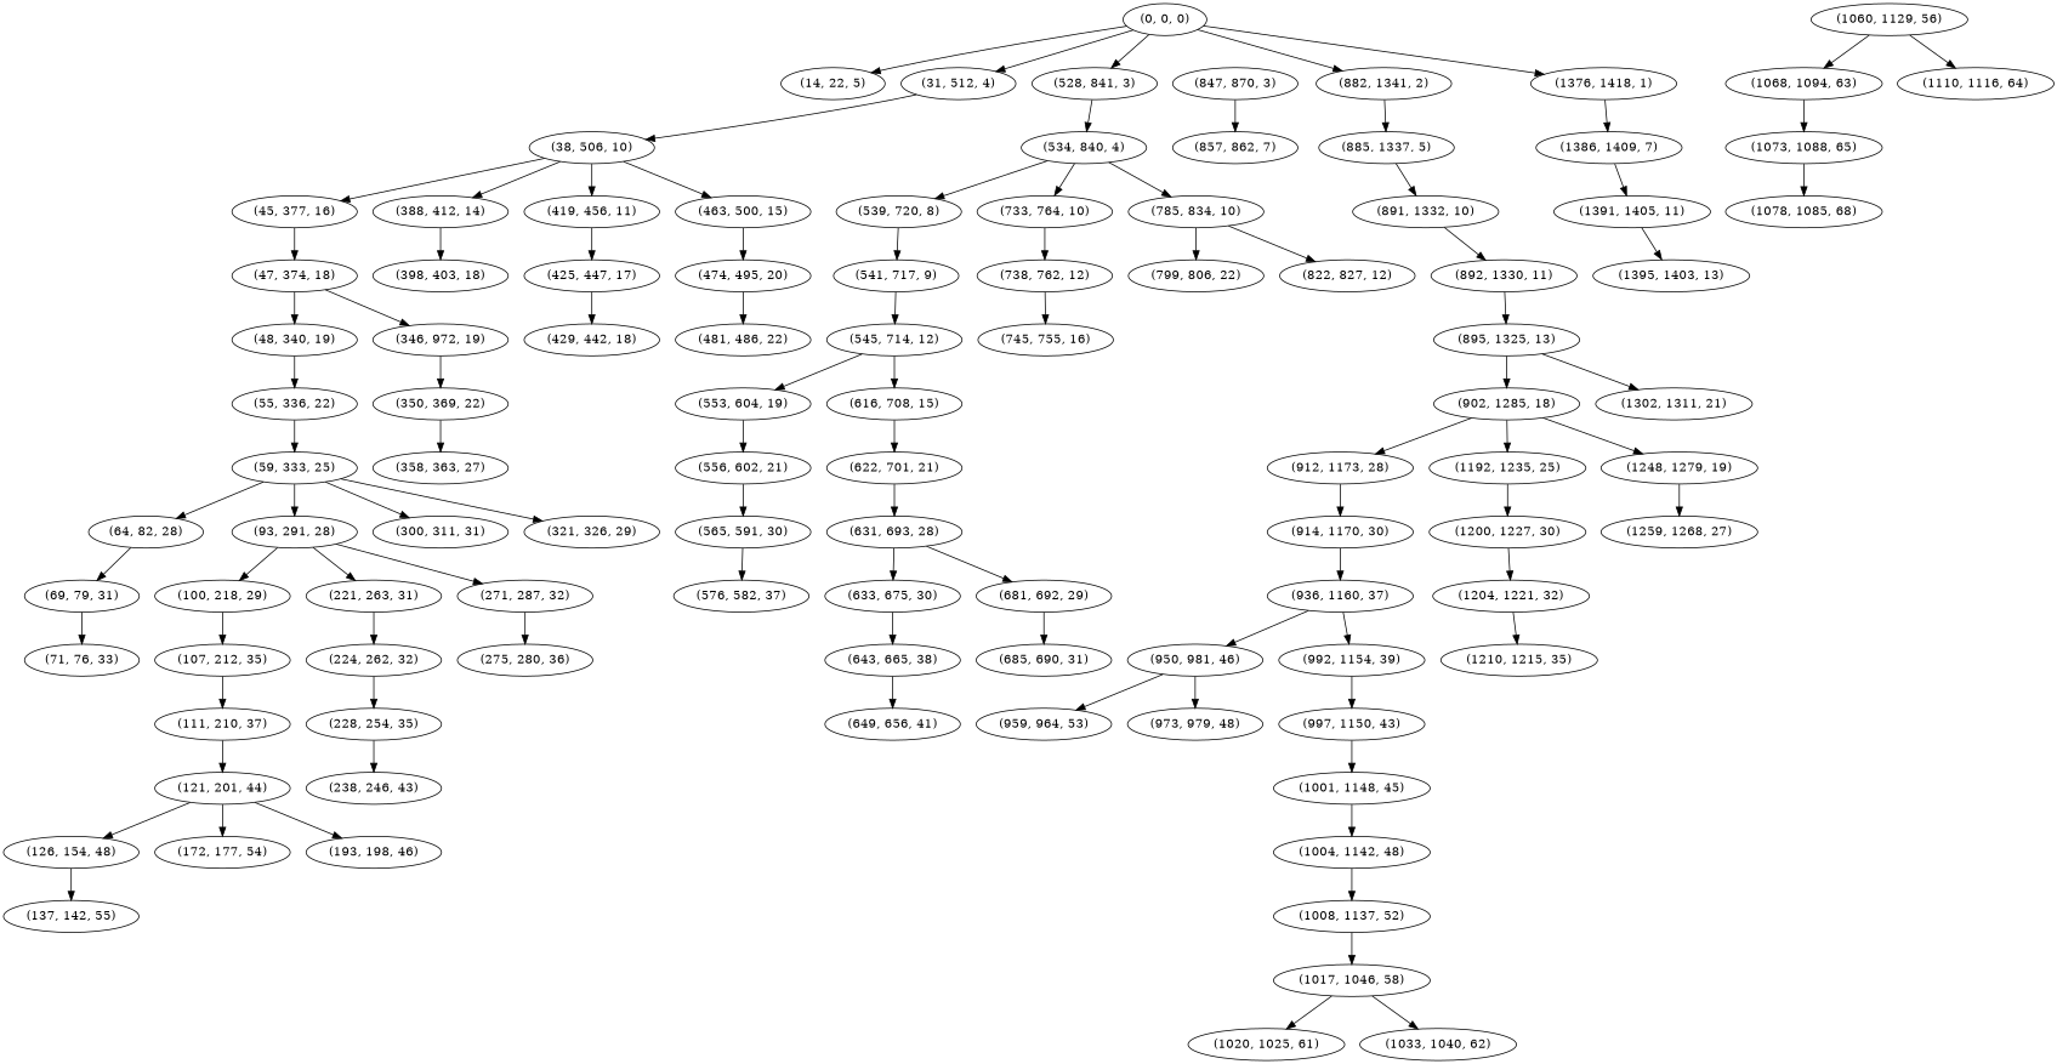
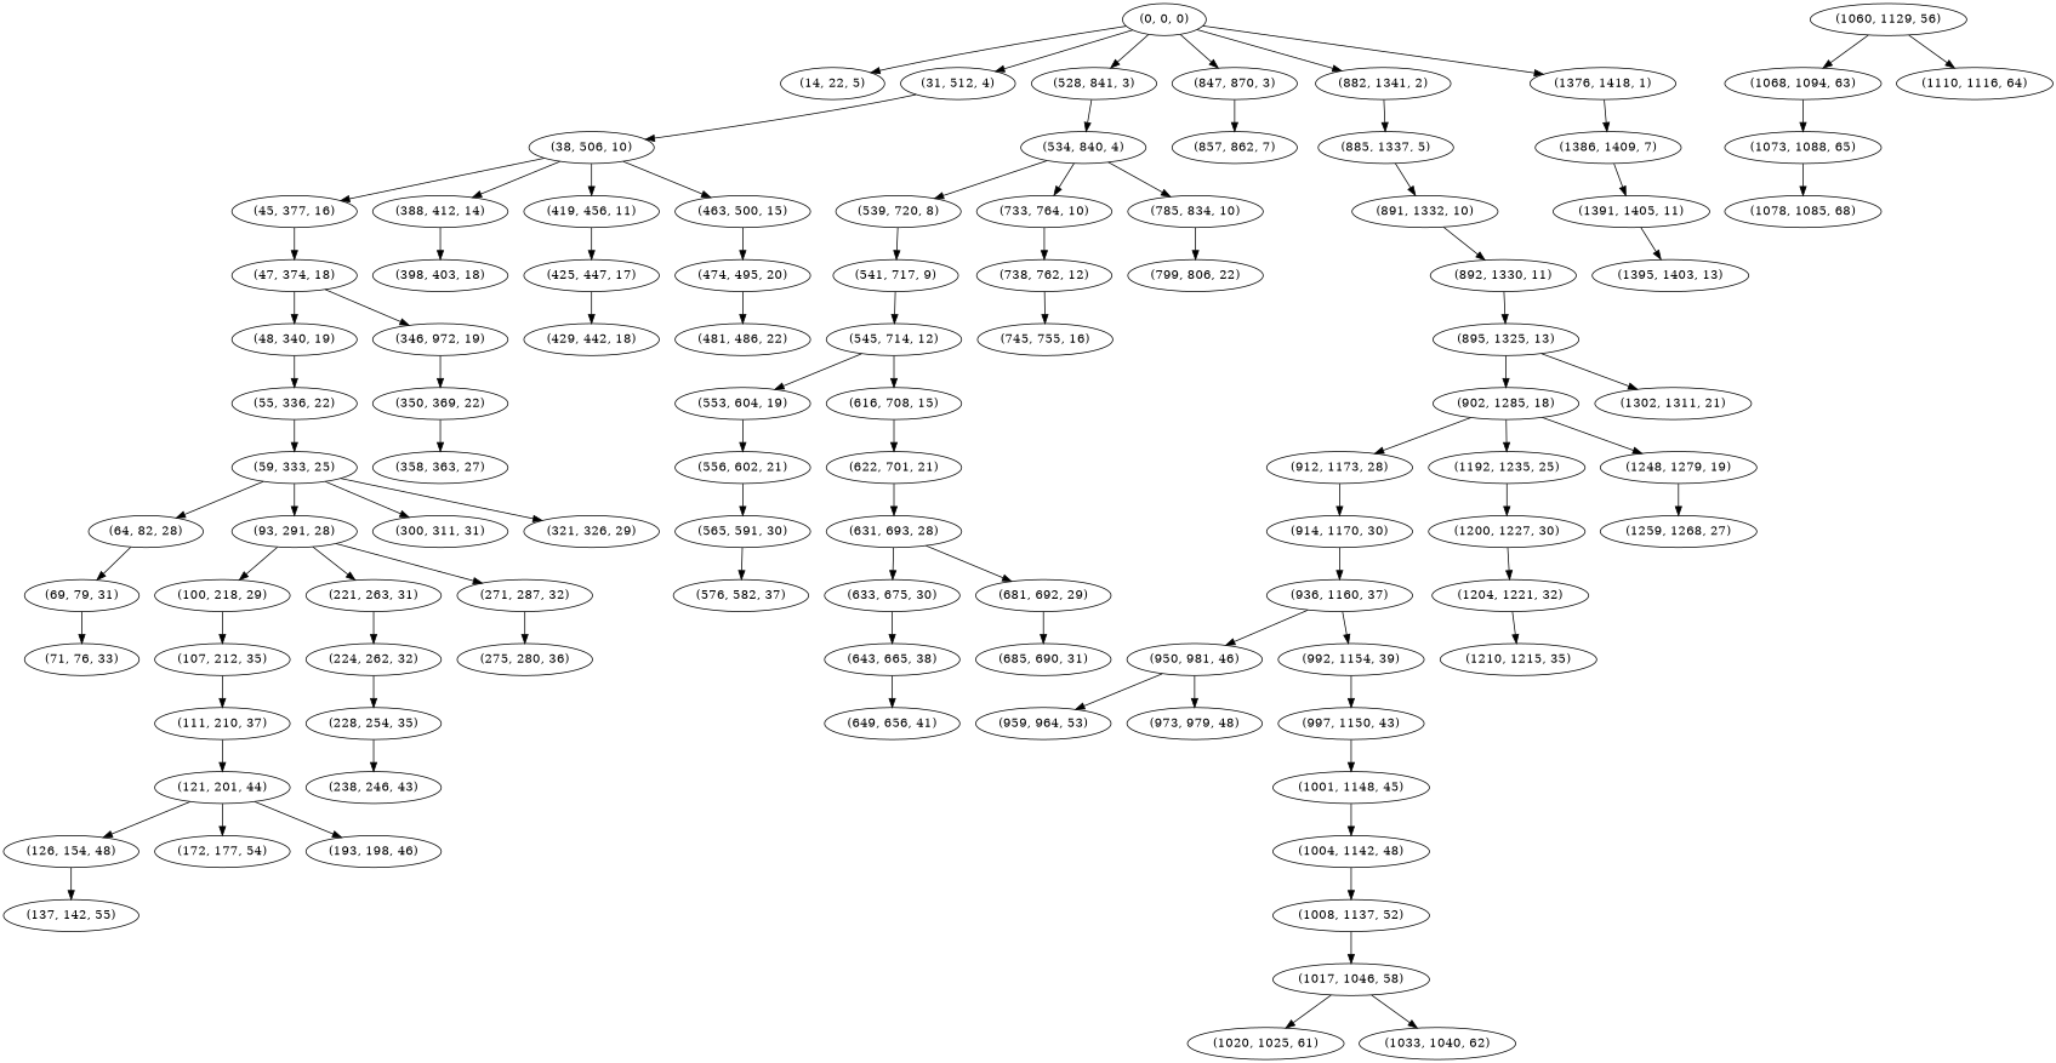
  digraph {
    "(0, 0, 0)"
    "(14, 22, 5)"
    "(31, 512, 4)"
    "(528, 841, 3)"
    "(847, 870, 3)"
    "(882, 1341, 2)"
    "(1376, 1418, 1)"
    "(38, 506, 10)"
    "(534, 840, 4)"
    "(857, 862, 7)"
    "(885, 1337, 5)"
    "(1386, 1409, 7)"
    "(45, 377, 16)"
    "(388, 412, 14)"
    "(419, 456, 11)"
    "(463, 500, 15)"
    "(47, 374, 18)"
    "(398, 403, 18)"
    "(425, 447, 17)"
    "(474, 495, 20)"
    "(48, 340, 19)"
    n22 [label="(346, 972, 19)"]
    "(55, 336, 22)"
    "(350, 369, 22)"
    "(59, 333, 25)"
    "(64, 82, 28)"
    "(93, 291, 28)"
    "(300, 311, 31)"
    "(321, 326, 29)"
    "(69, 79, 31)"
    "(100, 218, 29)"
    "(221, 263, 31)"
    "(271, 287, 32)"
    "(71, 76, 33)"
    "(107, 212, 35)"
    "(224, 262, 32)"
    "(275, 280, 36)"
    "(111, 210, 37)"
    "(121, 201, 44)"
    "(126, 154, 48)"
    "(172, 177, 54)"
    "(193, 198, 46)"
    "(137, 142, 55)"
    "(228, 254, 35)"
    "(238, 246, 43)"
    "(358, 363, 27)"
    "(429, 442, 18)"
    "(481, 486, 22)"
    "(539, 720, 8)"
    "(733, 764, 10)"
    "(785, 834, 10)"
    "(541, 717, 9)"
    "(738, 762, 12)"
    "(799, 806, 22)"
-   "(822, 827, 12)"
    "(545, 714, 12)"
    "(553, 604, 19)"
    "(616, 708, 15)"
    "(556, 602, 21)"
    "(622, 701, 21)"
    "(565, 591, 30)"
    "(576, 582, 37)"
    "(631, 693, 28)"
    "(633, 675, 30)"
    "(681, 692, 29)"
    "(643, 665, 38)"
    "(685, 690, 31)"
    "(649, 656, 41)"
    "(745, 755, 16)"
    "(891, 1332, 10)"
    "(892, 1330, 11)"
    "(895, 1325, 13)"
    "(902, 1285, 18)"
    "(1302, 1311, 21)"
    "(912, 1173, 28)"
    "(1192, 1235, 25)"
    "(1248, 1279, 19)"
    "(914, 1170, 30)"
    "(1200, 1227, 30)"
    "(1259, 1268, 27)"
    "(936, 1160, 37)"
    "(950, 981, 46)"
    "(992, 1154, 39)"
    "(959, 964, 53)"
    "(973, 979, 48)"
    "(997, 1150, 43)"
    "(1001, 1148, 45)"
    "(1004, 1142, 48)"
    "(1008, 1137, 52)"
    "(1017, 1046, 58)"
    "(1020, 1025, 61)"
    "(1033, 1040, 62)"
    "(1060, 1129, 56)"
    "(1068, 1094, 63)"
    "(1110, 1116, 64)"
    "(1073, 1088, 65)"
    "(1078, 1085, 68)"
    "(1204, 1221, 32)"
    "(1210, 1215, 35)"
    "(1391, 1405, 11)"
    "(1395, 1403, 13)"
    "(0, 0, 0)" -> "(14, 22, 5)"
    "(0, 0, 0)" -> "(31, 512, 4)"
    "(0, 0, 0)" -> "(528, 841, 3)"
+   "(0, 0, 0)" -> "(847, 870, 3)"
    "(0, 0, 0)" -> "(882, 1341, 2)"
    "(0, 0, 0)" -> "(1376, 1418, 1)"
    "(31, 512, 4)" -> "(38, 506, 10)"
    "(528, 841, 3)" -> "(534, 840, 4)"
    "(847, 870, 3)" -> "(857, 862, 7)"
    "(882, 1341, 2)" -> "(885, 1337, 5)"
    "(1376, 1418, 1)" -> "(1386, 1409, 7)"
    "(38, 506, 10)" -> "(45, 377, 16)"
    "(38, 506, 10)" -> "(388, 412, 14)"
    "(38, 506, 10)" -> "(419, 456, 11)"
    "(38, 506, 10)" -> "(463, 500, 15)"
    "(534, 840, 4)" -> "(539, 720, 8)"
    "(534, 840, 4)" -> "(733, 764, 10)"
    "(534, 840, 4)" -> "(785, 834, 10)"
    "(885, 1337, 5)" -> "(891, 1332, 10)"
    "(1386, 1409, 7)" -> "(1391, 1405, 11)"
    "(45, 377, 16)" -> "(47, 374, 18)"
    "(388, 412, 14)" -> "(398, 403, 18)"
    "(419, 456, 11)" -> "(425, 447, 17)"
    "(463, 500, 15)" -> "(474, 495, 20)"
    "(47, 374, 18)" -> "(48, 340, 19)"
    "(47, 374, 18)" -> n22
    "(425, 447, 17)" -> "(429, 442, 18)"
    "(474, 495, 20)" -> "(481, 486, 22)"
    "(48, 340, 19)" -> "(55, 336, 22)"
    n22 -> "(350, 369, 22)"
    "(55, 336, 22)" -> "(59, 333, 25)"
    "(350, 369, 22)" -> "(358, 363, 27)"
    "(59, 333, 25)" -> "(64, 82, 28)"
    "(59, 333, 25)" -> "(93, 291, 28)"
    "(59, 333, 25)" -> "(300, 311, 31)"
    "(59, 333, 25)" -> "(321, 326, 29)"
    "(64, 82, 28)" -> "(69, 79, 31)"
    "(93, 291, 28)" -> "(100, 218, 29)"
    "(93, 291, 28)" -> "(221, 263, 31)"
    "(93, 291, 28)" -> "(271, 287, 32)"
    "(69, 79, 31)" -> "(71, 76, 33)"
    "(100, 218, 29)" -> "(107, 212, 35)"
    "(221, 263, 31)" -> "(224, 262, 32)"
    "(271, 287, 32)" -> "(275, 280, 36)"
    "(107, 212, 35)" -> "(111, 210, 37)"
    "(224, 262, 32)" -> "(228, 254, 35)"
    "(111, 210, 37)" -> "(121, 201, 44)"
    "(121, 201, 44)" -> "(126, 154, 48)"
    "(121, 201, 44)" -> "(172, 177, 54)"
    "(121, 201, 44)" -> "(193, 198, 46)"
    "(126, 154, 48)" -> "(137, 142, 55)"
    "(228, 254, 35)" -> "(238, 246, 43)"
    "(539, 720, 8)" -> "(541, 717, 9)"
    "(733, 764, 10)" -> "(738, 762, 12)"
    "(785, 834, 10)" -> "(799, 806, 22)"
-   "(785, 834, 10)" -> "(822, 827, 12)"
    "(541, 717, 9)" -> "(545, 714, 12)"
    "(738, 762, 12)" -> "(745, 755, 16)"
    "(545, 714, 12)" -> "(553, 604, 19)"
    "(545, 714, 12)" -> "(616, 708, 15)"
    "(553, 604, 19)" -> "(556, 602, 21)"
    "(616, 708, 15)" -> "(622, 701, 21)"
    "(556, 602, 21)" -> "(565, 591, 30)"
    "(622, 701, 21)" -> "(631, 693, 28)"
    "(565, 591, 30)" -> "(576, 582, 37)"
    "(631, 693, 28)" -> "(633, 675, 30)"
    "(631, 693, 28)" -> "(681, 692, 29)"
    "(633, 675, 30)" -> "(643, 665, 38)"
    "(681, 692, 29)" -> "(685, 690, 31)"
    "(643, 665, 38)" -> "(649, 656, 41)"
    "(891, 1332, 10)" -> "(892, 1330, 11)"
    "(892, 1330, 11)" -> "(895, 1325, 13)"
    "(895, 1325, 13)" -> "(902, 1285, 18)"
    "(895, 1325, 13)" -> "(1302, 1311, 21)"
    "(902, 1285, 18)" -> "(912, 1173, 28)"
    "(902, 1285, 18)" -> "(1192, 1235, 25)"
    "(902, 1285, 18)" -> "(1248, 1279, 19)"
    "(912, 1173, 28)" -> "(914, 1170, 30)"
    "(1192, 1235, 25)" -> "(1200, 1227, 30)"
    "(1248, 1279, 19)" -> "(1259, 1268, 27)"
    "(914, 1170, 30)" -> "(936, 1160, 37)"
    "(1200, 1227, 30)" -> "(1204, 1221, 32)"
    "(936, 1160, 37)" -> "(950, 981, 46)"
    "(936, 1160, 37)" -> "(992, 1154, 39)"
    "(950, 981, 46)" -> "(959, 964, 53)"
    "(950, 981, 46)" -> "(973, 979, 48)"
    "(992, 1154, 39)" -> "(997, 1150, 43)"
    "(997, 1150, 43)" -> "(1001, 1148, 45)"
    "(1001, 1148, 45)" -> "(1004, 1142, 48)"
    "(1004, 1142, 48)" -> "(1008, 1137, 52)"
    "(1008, 1137, 52)" -> "(1017, 1046, 58)"
    "(1017, 1046, 58)" -> "(1020, 1025, 61)"
    "(1017, 1046, 58)" -> "(1033, 1040, 62)"
    "(1060, 1129, 56)" -> "(1068, 1094, 63)"
    "(1060, 1129, 56)" -> "(1110, 1116, 64)"
    "(1068, 1094, 63)" -> "(1073, 1088, 65)"
    "(1073, 1088, 65)" -> "(1078, 1085, 68)"
    "(1204, 1221, 32)" -> "(1210, 1215, 35)"
    "(1391, 1405, 11)" -> "(1395, 1403, 13)"
  }
